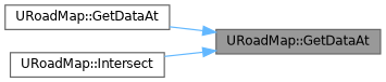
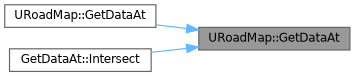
  digraph {
    rankdir=RL
    node [color=grey40 fillcolor=white fontname=Helvetica fontsize=10 shape=box style=filled]
    edge [color=steelblue1 dir=back fontname=Helvetica fontsize=10 labelfontname=Helvetica labelfontsize=10 style=solid]
    n1 [color=gray40 fillcolor=grey60 fontcolor=black height=0.2 label="URoadMap::GetDataAt" width=0.4]
    n2 [height=0.2 label="URoadMap::GetDataAt" width=0.4]
-   n3 [height=0.2 label="URoadMap::Intersect" width=0.4]
+   n3 [height=0.2 label="GetDataAt::Intersect" width=0.4]
    n1 -> n2
    n1 -> n3
  }
